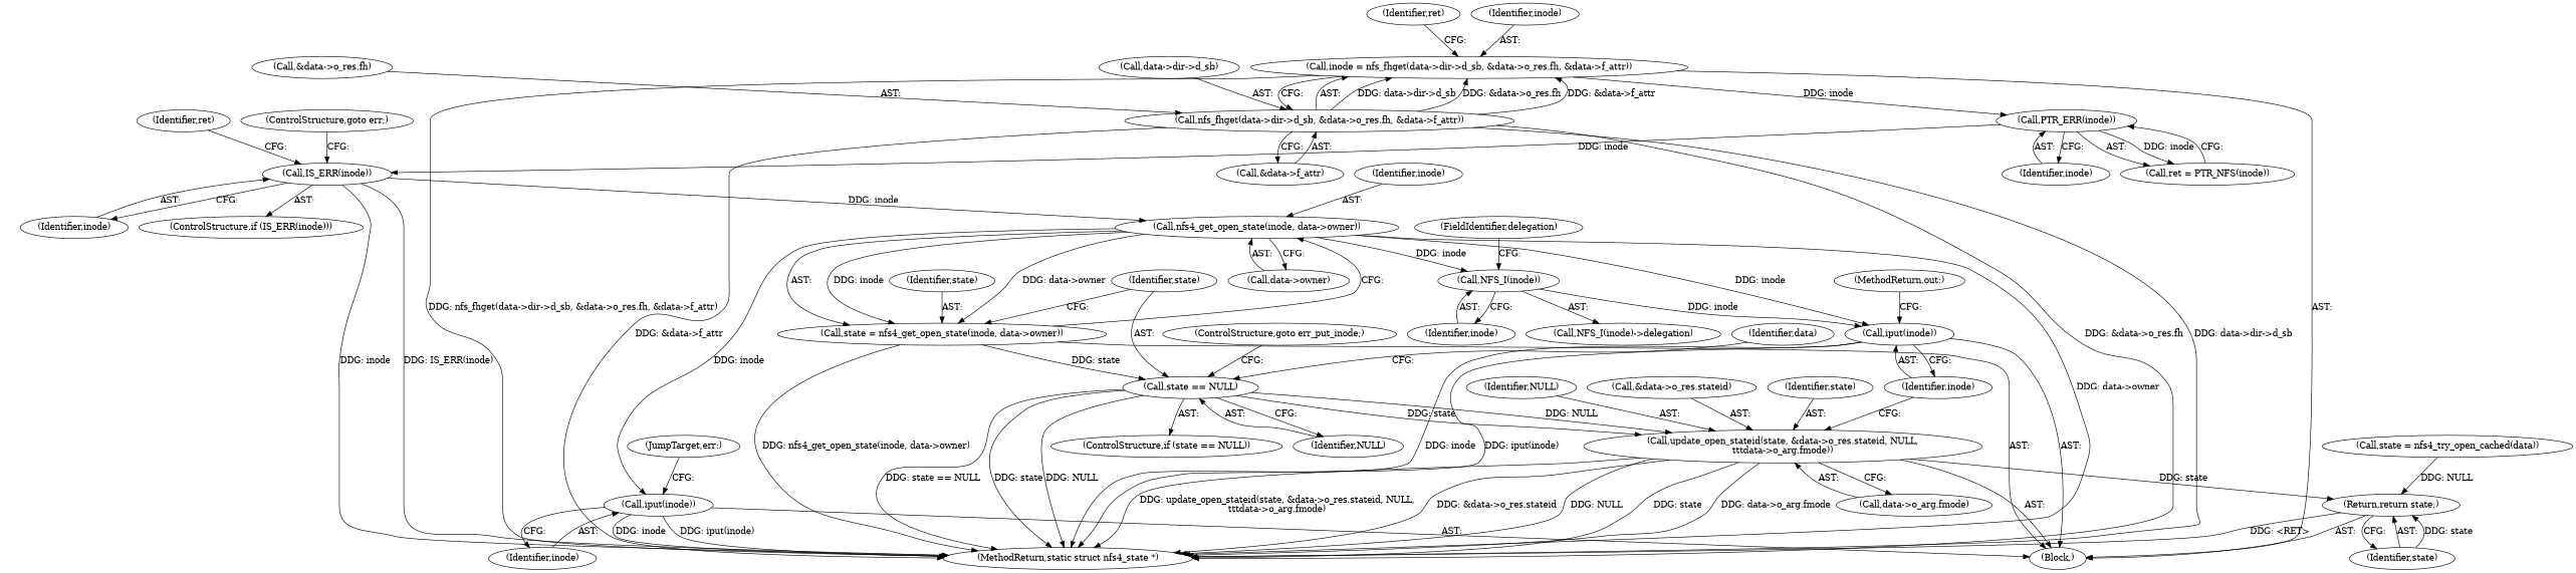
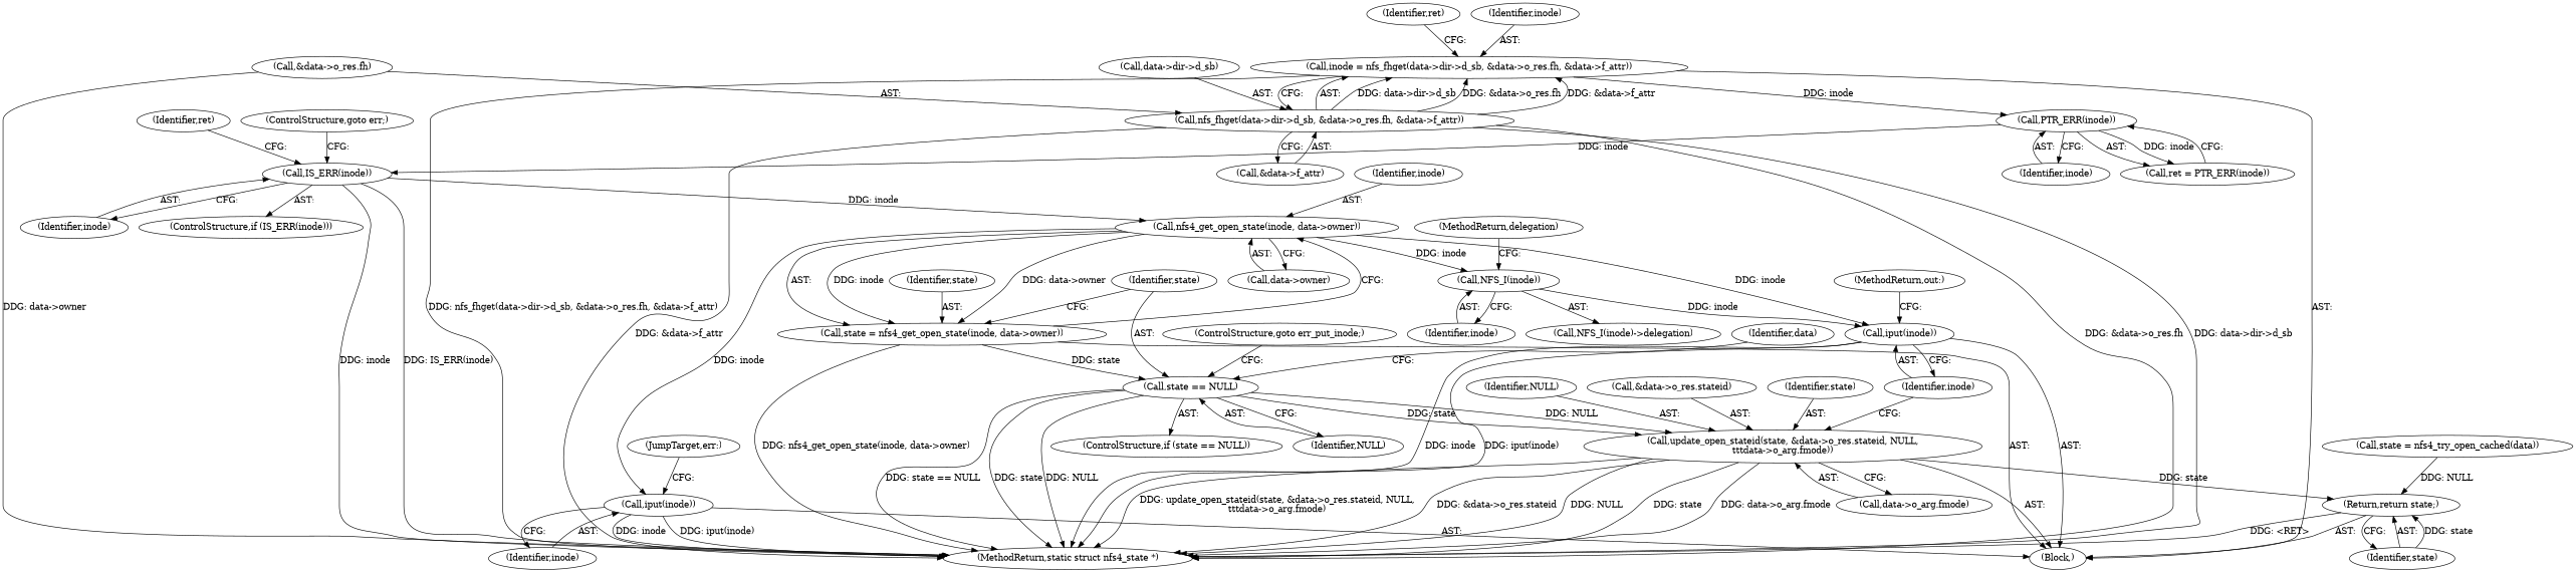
  digraph {
    n1 [label="(Call,nfs4_get_open_state(inode, data->owner))"]
    n2 [label="(Call,state = nfs4_get_open_state(inode, data->owner))"]
    n3 [label="(Call,NFS_I(inode))"]
    n4 [label="(Call,iput(inode))"]
    n5 [label="(Call,iput(inode))"]
    n6 [label="(MethodReturn,static struct nfs4_state *)"]
    n7 [label="(Call,data->owner)"]
    n8 [label="(Block,)"]
    n9 [label="(Call,state == NULL)"]
    n10 [label="(Identifier,inode)"]
    n11 [label="(Call,NFS_I(inode)->delegation)"]
    n12 [label="(Identifier,inode)"]
    n13 [label="(Identifier,inode)"]
    n14 [label="(Call,IS_ERR(inode))"]
    n15 [label="(Identifier,inode)"]
    n16 [label="(ControlStructure,if (IS_ERR(inode)))"]
    n17 [label="(Call,PTR_ERR(inode))"]
-   n18 [label="(Call,ret = PTR_NFS(inode))"]
+   n18 [label="(Call,ret = PTR_ERR(inode))"]
    n19 [label="(Identifier,inode)"]
    n20 [label="(Call,inode = nfs_fhget(data->dir->d_sb, &data->o_res.fh, &data->f_attr))"]
    n21 [label="(Call,nfs_fhget(data->dir->d_sb, &data->o_res.fh, &data->f_attr))"]
    n22 [label="(Call,&data->f_attr)"]
    n23 [label="(Call,update_open_stateid(state, &data->o_res.stateid, NULL,\n\t\t\tdata->o_arg.fmode))"]
    n24 [label="(ControlStructure,if (state == NULL))"]
    n25 [label="(Identifier,NULL)"]
    n26 [label="(Return,return state;)"]
    n27 [label="(Call,data->o_arg.fmode)"]
    n28 [label="(Identifier,state)"]
    n29 [label="(Identifier,ret)"]
    n30 [label="(Call,state = nfs4_try_open_cached(data))"]
    n31 [label="(Identifier,data)"]
    n32 [label="(Identifier,inode)"]
    n33 [label="(Identifier,NULL)"]
    n34 [label="(Call,data->dir->d_sb)"]
    n35 [label="(Identifier,state)"]
    n36 [label="(Call,&data->o_res.stateid)"]
    n37 [label="(Identifier,inode)"]
    n38 [label="(ControlStructure,goto err_put_inode;)"]
    n39 [label="(Identifier,state)"]
    n40 [label="(MethodReturn,out:)"]
    n41 [label="(JumpTarget,err:)"]
-   n42 [label="(FieldIdentifier,delegation)"]
+   n42 [label="(MethodReturn,delegation)"]
    n43 [label="(ControlStructure,goto err;)"]
    n44 [label="(Identifier,state)"]
    n45 [label="(Identifier,ret)"]
    n46 [label="(Call,&data->o_res.fh)"]
    n1 -> n2 [label="AST: "]
    n1 -> n2 [label="DDG: inode"]
    n1 -> n2 [label="DDG: data->owner"]
    n1 -> n3 [label="DDG: inode"]
    n1 -> n4 [label="DDG: inode"]
    n1 -> n5 [label="DDG: inode"]
-   n1 -> n6 [label="DDG: data->owner"]
+   n46 -> n6 [label="DDG: data->owner"]
    n1 -> n7 [label="CFG: "]
    n2 -> n1 [label="CFG: "]
    n2 -> n6 [label="DDG: nfs4_get_open_state(inode, data->owner)"]
    n2 -> n8 [label="AST: "]
    n2 -> n9 [label="DDG: state"]
    n3 -> n4 [label="DDG: inode"]
    n3 -> n10 [label="CFG: "]
    n3 -> n11 [label="AST: "]
    n4 -> n6 [label="DDG: iput(inode)"]
    n4 -> n6 [label="DDG: inode"]
    n4 -> n8 [label="AST: "]
    n4 -> n12 [label="CFG: "]
    n5 -> n6 [label="DDG: inode"]
    n5 -> n6 [label="DDG: iput(inode)"]
    n5 -> n8 [label="AST: "]
    n5 -> n13 [label="CFG: "]
    n7 -> n1 [label="AST: "]
    n9 -> n6 [label="DDG: state == NULL"]
    n9 -> n6 [label="DDG: state"]
    n9 -> n6 [label="DDG: NULL"]
    n9 -> n23 [label="DDG: state"]
    n9 -> n23 [label="DDG: NULL"]
    n9 -> n24 [label="AST: "]
    n9 -> n25 [label="CFG: "]
    n10 -> n3 [label="AST: "]
    n12 -> n4 [label="AST: "]
    n12 -> n23 [label="CFG: "]
    n13 -> n5 [label="AST: "]
    n14 -> n1 [label="DDG: inode"]
    n14 -> n6 [label="DDG: inode"]
    n14 -> n6 [label="DDG: IS_ERR(inode)"]
    n14 -> n15 [label="CFG: "]
    n14 -> n16 [label="AST: "]
    n15 -> n14 [label="AST: "]
    n17 -> n14 [label="DDG: inode"]
    n17 -> n18 [label="AST: "]
    n17 -> n18 [label="DDG: inode"]
    n17 -> n19 [label="CFG: "]
    n18 -> n17 [label="CFG: "]
    n19 -> n17 [label="AST: "]
    n20 -> n6 [label="DDG: nfs_fhget(data->dir->d_sb, &data->o_res.fh, &data->f_attr)"]
    n20 -> n8 [label="AST: "]
    n20 -> n17 [label="DDG: inode"]
    n20 -> n21 [label="CFG: "]
    n21 -> n6 [label="DDG: &data->f_attr"]
    n21 -> n6 [label="DDG: &data->o_res.fh"]
    n21 -> n6 [label="DDG: data->dir->d_sb"]
    n21 -> n20 [label="AST: "]
    n21 -> n20 [label="DDG: data->dir->d_sb"]
    n21 -> n20 [label="DDG: &data->o_res.fh"]
    n21 -> n20 [label="DDG: &data->f_attr"]
    n21 -> n22 [label="CFG: "]
    n22 -> n21 [label="AST: "]
    n23 -> n6 [label="DDG: state"]
    n23 -> n6 [label="DDG: data->o_arg.fmode"]
    n23 -> n6 [label="DDG: update_open_stateid(state, &data->o_res.stateid, NULL,\n\t\t\tdata->o_arg.fmode)"]
    n23 -> n6 [label="DDG: &data->o_res.stateid"]
    n23 -> n6 [label="DDG: NULL"]
    n23 -> n8 [label="AST: "]
    n23 -> n26 [label="DDG: state"]
    n23 -> n27 [label="CFG: "]
    n25 -> n9 [label="AST: "]
    n26 -> n6 [label="DDG: <RET>"]
    n26 -> n8 [label="AST: "]
    n26 -> n28 [label="CFG: "]
    n27 -> n23 [label="AST: "]
    n28 -> n26 [label="AST: "]
    n28 -> n26 [label="DDG: state"]
    n29 -> n20 [label="CFG: "]
    n30 -> n26 [label="DDG: NULL"]
    n31 -> n9 [label="CFG: "]
    n32 -> n20 [label="AST: "]
    n33 -> n23 [label="AST: "]
    n34 -> n21 [label="AST: "]
    n35 -> n2 [label="CFG: "]
    n35 -> n9 [label="AST: "]
    n36 -> n23 [label="AST: "]
    n37 -> n1 [label="AST: "]
    n38 -> n9 [label="CFG: "]
    n39 -> n23 [label="AST: "]
    n40 -> n4 [label="CFG: "]
    n41 -> n5 [label="CFG: "]
    n42 -> n3 [label="CFG: "]
    n43 -> n14 [label="CFG: "]
    n44 -> n2 [label="AST: "]
    n45 -> n14 [label="CFG: "]
    n46 -> n21 [label="AST: "]
  }
